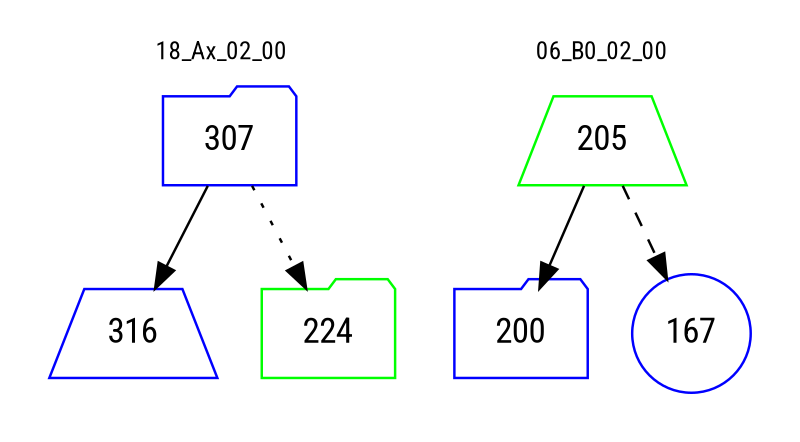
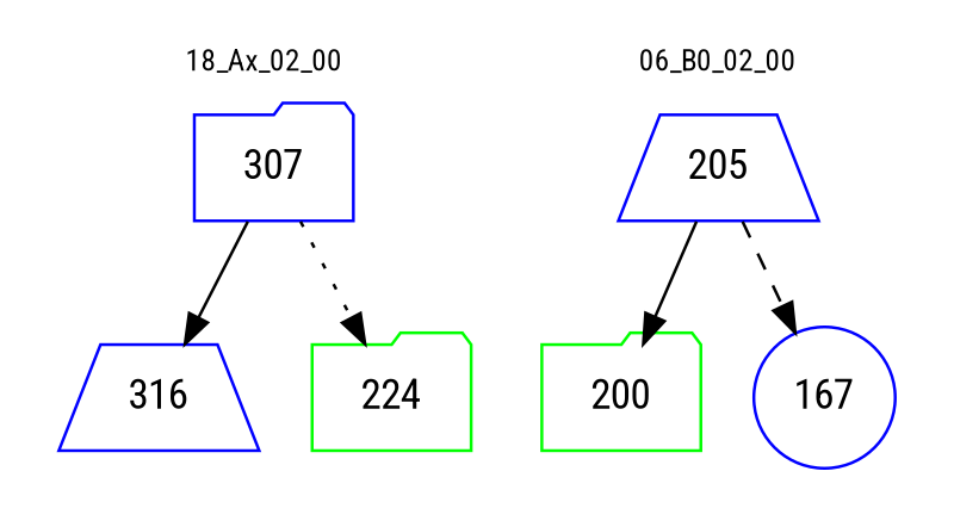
  digraph {
    fontname="Roboto Condensed"
    node [color=blue fontname="Roboto Condensed" shape=folder]
    edge [color=black fontname="Roboto Condensed" style=solid]
    n1 [label=307]
    n2 [label=316 shape=trapezium]
    n3 [color=green label=224]
-   n4 [color=green label=205 shape=trapezium]
-   n5 [label=200]
+   n4 [label=205 shape=trapezium]
+   n5 [color=green label=200]
    n6 [label=167 shape=circle]
    subgraph cluster_1 {
      color=white
      fontsize=10
      label="18_Ax_02_00"
      n1
      n2
      n3
    }
    subgraph cluster_2 {
      color=white
      fontsize=10
      label="06_B0_02_00"
      n4
      n5
      n6
    }
    n1 -> n2
    n1 -> n3 [style=dotted]
    n4 -> n5
    n4 -> n6 [style=dashed]
  }
